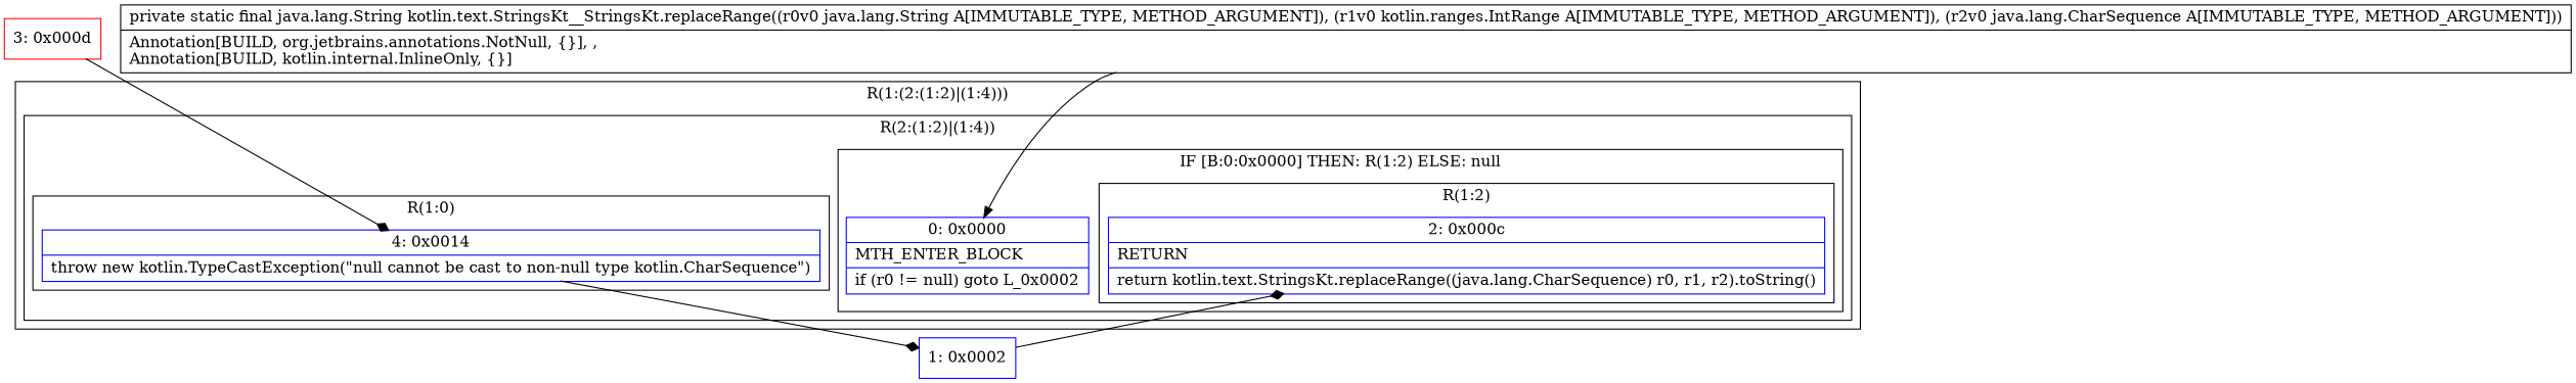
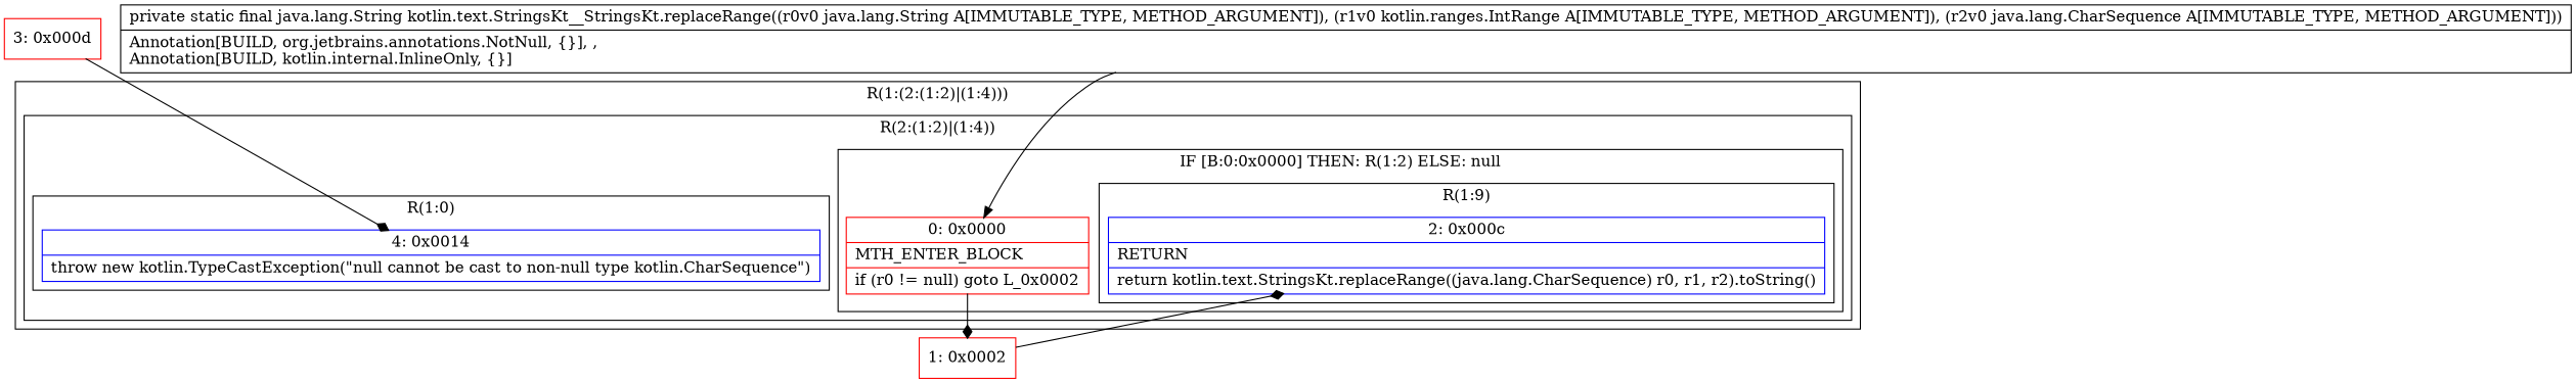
  digraph {
    fontname="DejaVu Serif"
    node [color=blue fontname="DejaVu Serif" shape=record]
    edge [arrowhead=diamond fontname="DejaVu Serif"]
    n1 [label="{2\:\ 0x000c|RETURN\l|return kotlin.text.StringsKt.replaceRange((java.lang.CharSequence) r0, r1, r2).toString()\l}"]
-   n2 [label="{0\:\ 0x0000|MTH_ENTER_BLOCK\l|if (r0 != null) goto L_0x0002\l}"]
+   n2 [color=red label="{0\:\ 0x0000|MTH_ENTER_BLOCK\l|if (r0 != null) goto L_0x0002\l}"]
    n3 [label="{4\:\ 0x0014|throw new kotlin.TypeCastException(\"null cannot be cast to non\-null type kotlin.CharSequence\")\l}"]
-   n4 [label="{1\:\ 0x0002}"]
+   n4 [color=red label="{1\:\ 0x0002}"]
    n5 [color=red label="{3\:\ 0x000d}"]
    n6 [label="{private static final java.lang.String kotlin.text.StringsKt__StringsKt.replaceRange((r0v0 java.lang.String A[IMMUTABLE_TYPE, METHOD_ARGUMENT]), (r1v0 kotlin.ranges.IntRange A[IMMUTABLE_TYPE, METHOD_ARGUMENT]), (r2v0 java.lang.CharSequence A[IMMUTABLE_TYPE, METHOD_ARGUMENT]))  | Annotation[BUILD, org.jetbrains.annotations.NotNull, \{\}], , \lAnnotation[BUILD, kotlin.internal.InlineOnly, \{\}]\l}" color=""]
    subgraph cluster_1 {
      label="R(1:(2:(1:2)|(1:4)))"
      subgraph cluster_2 {
        label="R(2:(1:2)|(1:4))"
        subgraph cluster_3 {
          label="IF [B:0:0x0000] THEN: R(1:2) ELSE: null"
          n2
          subgraph cluster_4 {
-           label="R(1:2)"
+           label="R(1:9)"
            n1
          }
        }
        subgraph cluster_5 {
          label="R(1:0)"
          n3
        }
      }
    }
-   n3 -> n4
+   n2 -> n4
    n4 -> n1
    n5 -> n3
    n6 -> n2 [arrowhead=normal]
  }
